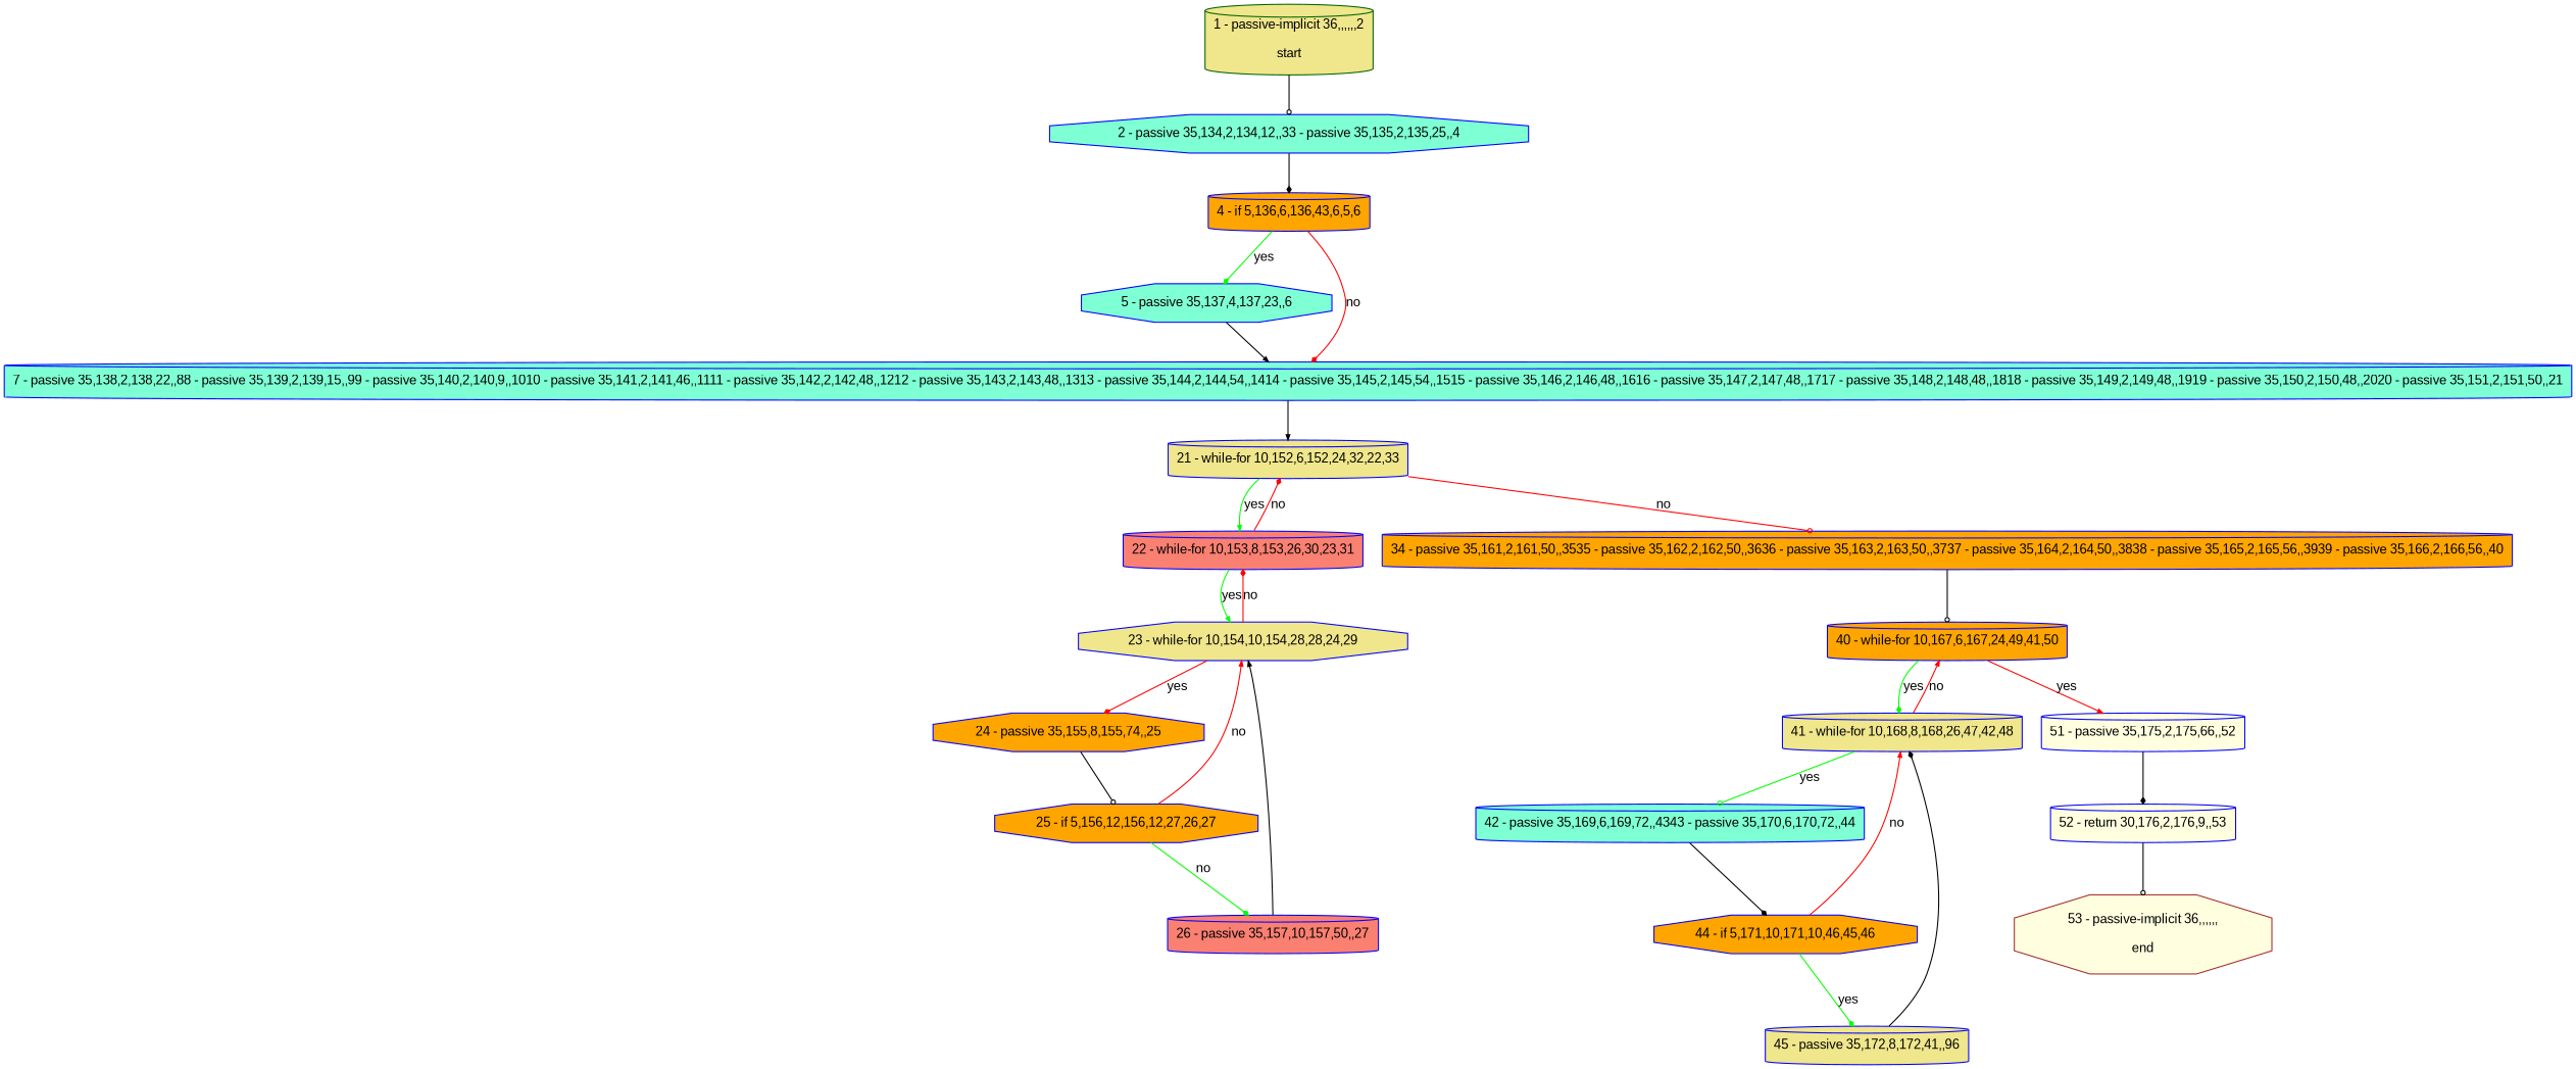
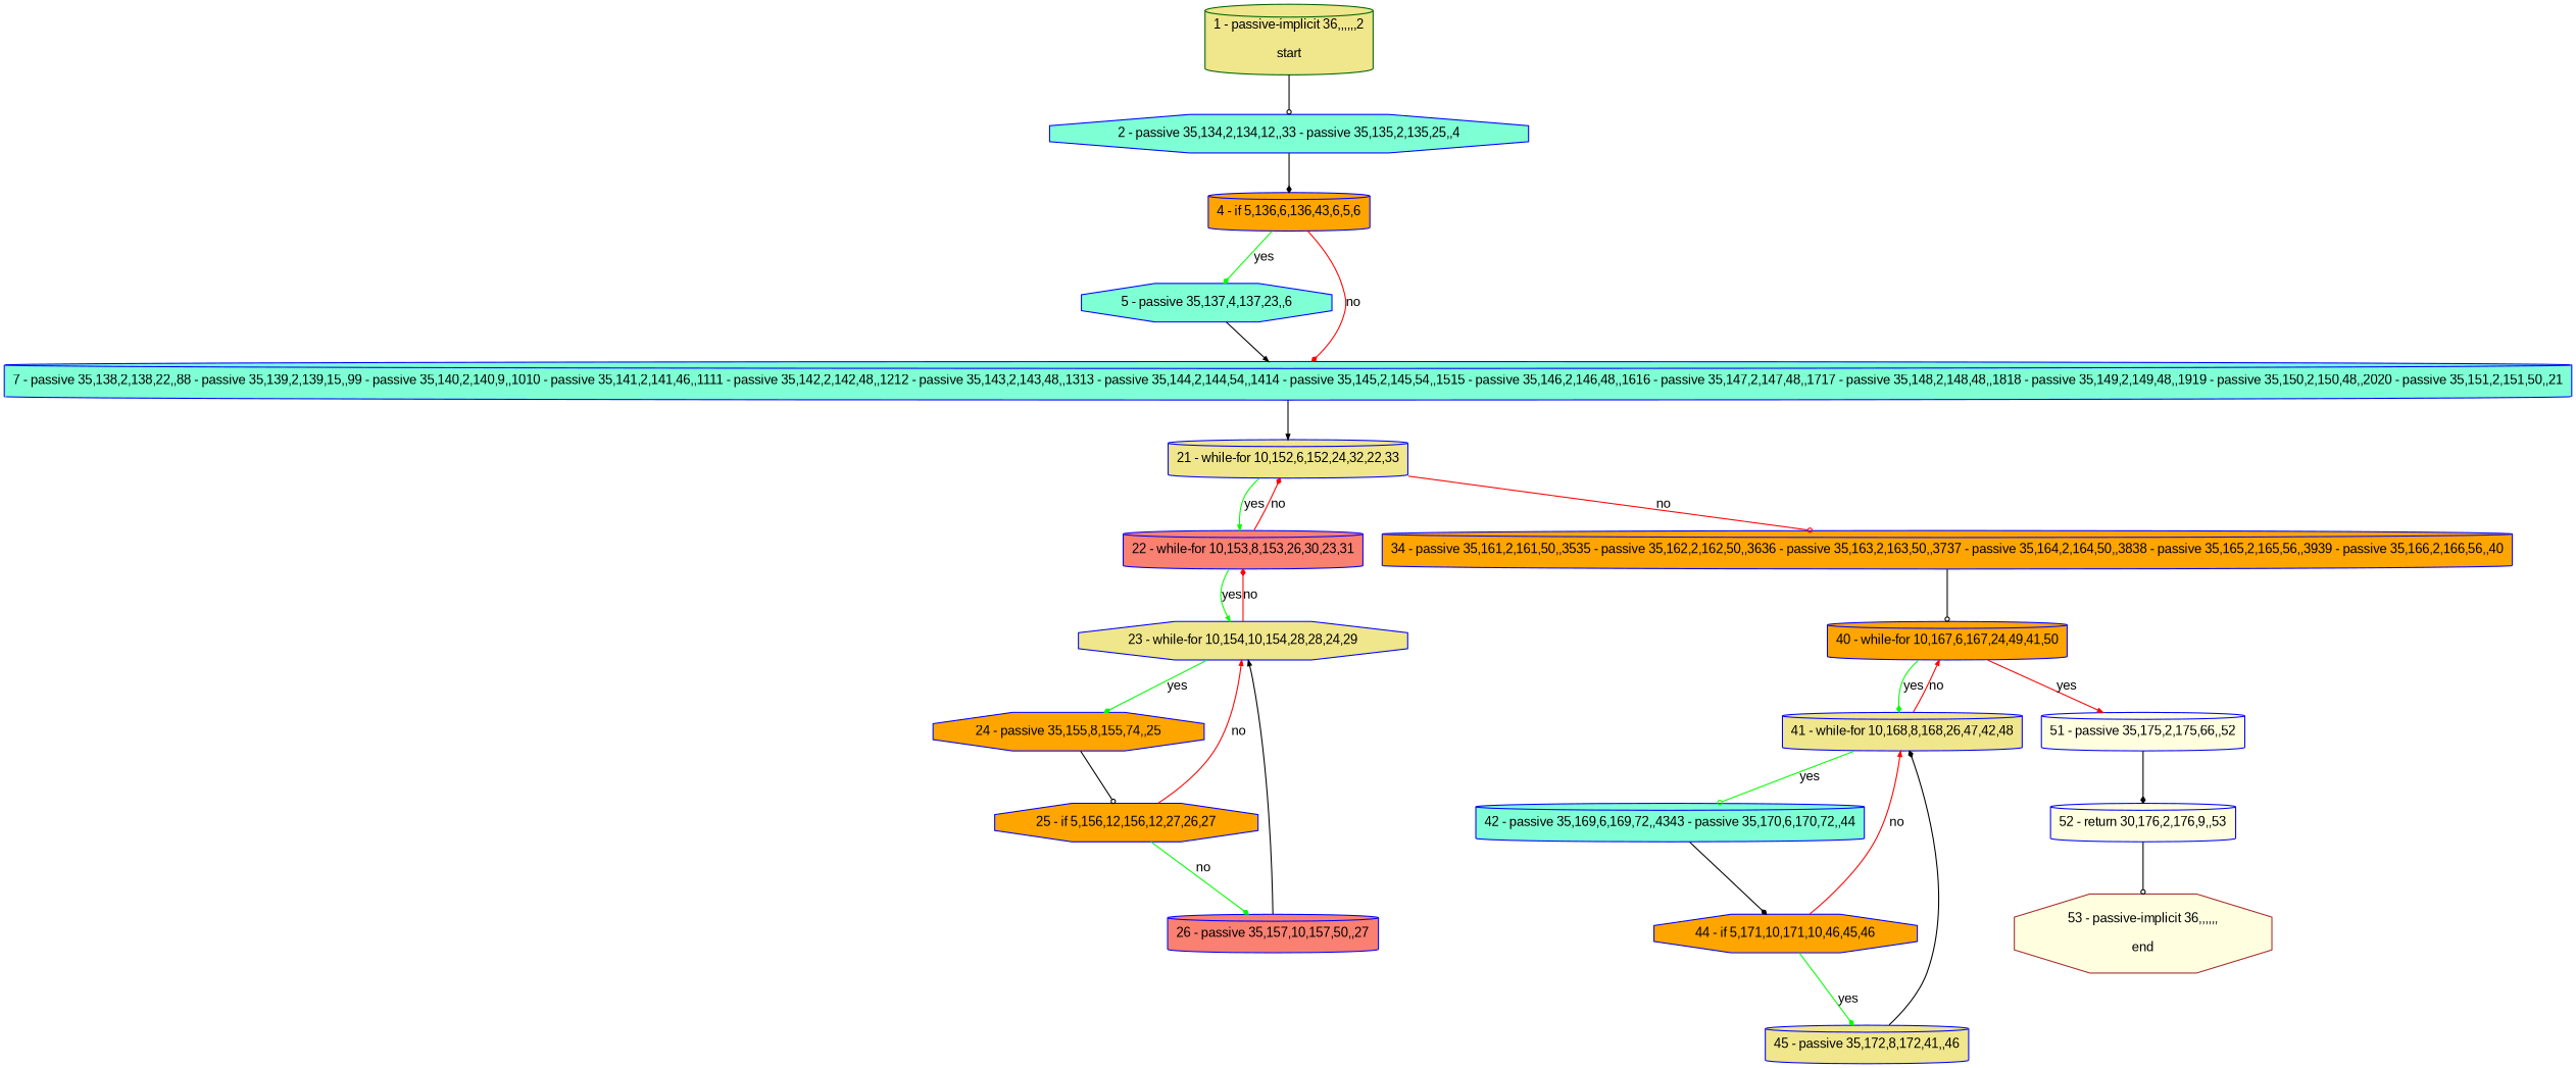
  digraph {
    bgcolor=white
    compound=true
    fillcolor="#FFFFCC"
    fontname=Arial
    fontsize=12
    pack=true
    packmode=clust
    style="rounded,filled"
    node [color="#0000ff" compound=true fillcolor=orange fixedsize=false fontname=Arial fontsize=12 node_initialized=no shape=cylinder style=filled]
    edge [arrowhead=diamond arrowsize=0.5 arrowtail=none color="#000000" compound=true dir=forward fontcolor=black fontname=Arial fontsize=12]
    n1 [fillcolor=aquamarine label="2 - passive 35,134,2,134,12,,33 - passive 35,135,2,135,25,,4" shape=octagon]
    n2 [label="4 - if 5,136,6,136,43,6,5,6"]
    n3 [fillcolor=aquamarine label="5 - passive 35,137,4,137,23,,6" shape=octagon]
    n4 [fillcolor=aquamarine label="7 - passive 35,138,2,138,22,,88 - passive 35,139,2,139,15,,99 - passive 35,140,2,140,9,,1010 - passive 35,141,2,141,46,,1111 - passive 35,142,2,142,48,,1212 - passive 35,143,2,143,48,,1313 - passive 35,144,2,144,54,,1414 - passive 35,145,2,145,54,,1515 - passive 35,146,2,146,48,,1616 - passive 35,147,2,147,48,,1717 - passive 35,148,2,148,48,,1818 - passive 35,149,2,149,48,,1919 - passive 35,150,2,150,48,,2020 - passive 35,151,2,151,50,,21"]
    n5 [color="#006400" fillcolor=khaki label="1 - passive-implicit 36,,,,,,2\n\nstart"]
    n6 [fillcolor=khaki label="21 - while-for 10,152,6,152,24,32,22,33"]
    n7 [fillcolor=salmon label="22 - while-for 10,153,8,153,26,30,23,31"]
    n8 [label="34 - passive 35,161,2,161,50,,3535 - passive 35,162,2,162,50,,3636 - passive 35,163,2,163,50,,3737 - passive 35,164,2,164,50,,3838 - passive 35,165,2,165,56,,3939 - passive 35,166,2,166,56,,40"]
    n9 [fillcolor=khaki label="23 - while-for 10,154,10,154,28,28,24,29" shape=octagon]
    n10 [label="40 - while-for 10,167,6,167,24,49,41,50"]
    n11 [label="24 - passive 35,155,8,155,74,,25" shape=octagon]
    n12 [fillcolor=khaki label="41 - while-for 10,168,8,168,26,47,42,48"]
    n13 [fillcolor=lightyellow label="51 - passive 35,175,2,175,66,,52"]
    n14 [label="25 - if 5,156,12,156,12,27,26,27" shape=octagon]
    n15 [fillcolor=salmon label="26 - passive 35,157,10,157,50,,27"]
    n16 [fillcolor=aquamarine label="42 - passive 35,169,6,169,72,,4343 - passive 35,170,6,170,72,,44"]
    n17 [fillcolor=lightyellow label="52 - return 30,176,2,176,9,,53"]
    n18 [label="44 - if 5,171,10,171,10,46,45,46" shape=octagon]
    n19 [color="#a52a2a" fillcolor=lightyellow label="53 - passive-implicit 36,,,,,,\n\nend" shape=octagon]
-   n20 [fillcolor=khaki label="45 - passive 35,172,8,172,41,,96"]
+   n20 [fillcolor=khaki label="45 - passive 35,172,8,172,41,,46"]
    n1 -> n2
    n2 -> n3 [color="#00ff00" label=yes]
    n2 -> n4 [color="#ff0000" label=no]
    n3 -> n4 [arrowhead=normal]
    n4 -> n6 [arrowhead=normal]
    n5 -> n1 [arrowhead=odot]
    n6 -> n7 [arrowhead=normal color="#00ff00" label=yes]
    n6 -> n8 [arrowhead=odot color="#ff0000" label=no]
    n7 -> n6 [color="#ff0000" label=no]
    n7 -> n9 [arrowhead=normal color="#00ff00" label=yes]
    n8 -> n10 [arrowhead=odot]
    n9 -> n7 [color="#ff0000" label=no]
-   n9 -> n11 [color="#ff0000" label=yes]
+   n9 -> n11 [color="#00ff00" label=yes]
    n10 -> n12 [color="#00ff00" label=yes]
    n10 -> n13 [arrowhead=normal color="#ff0000" label=yes]
    n11 -> n14 [arrowhead=odot]
    n12 -> n10 [arrowhead=normal color="#ff0000" label=no]
    n12 -> n16 [arrowhead=odot color="#00ff00" label=yes]
    n13 -> n17
    n14 -> n9 [arrowhead=normal color="#ff0000" label=no]
    n14 -> n15 [color="#00ff00" label=no]
    n15 -> n9 [arrowhead=normal]
    n16 -> n18
    n17 -> n19 [arrowhead=odot]
    n18 -> n12 [arrowhead=normal color="#ff0000" label=no]
    n18 -> n20 [color="#00ff00" label=yes]
    n20 -> n12
  }
